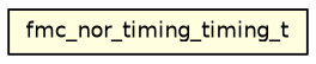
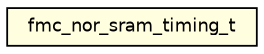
  digraph {
    rankdir=LR
-   n1 [color=black fillcolor=lightyellow fontname=Helvetica fontsize=10 height=0.2 label=fmc_nor_timing_timing_t shape=record style=filled width=0.4]
+   n1 [color=black fillcolor=lightyellow fontname=Helvetica fontsize=10 height=0.2 label=fmc_nor_sram_timing_t shape=record style=filled width=0.4]
  }
